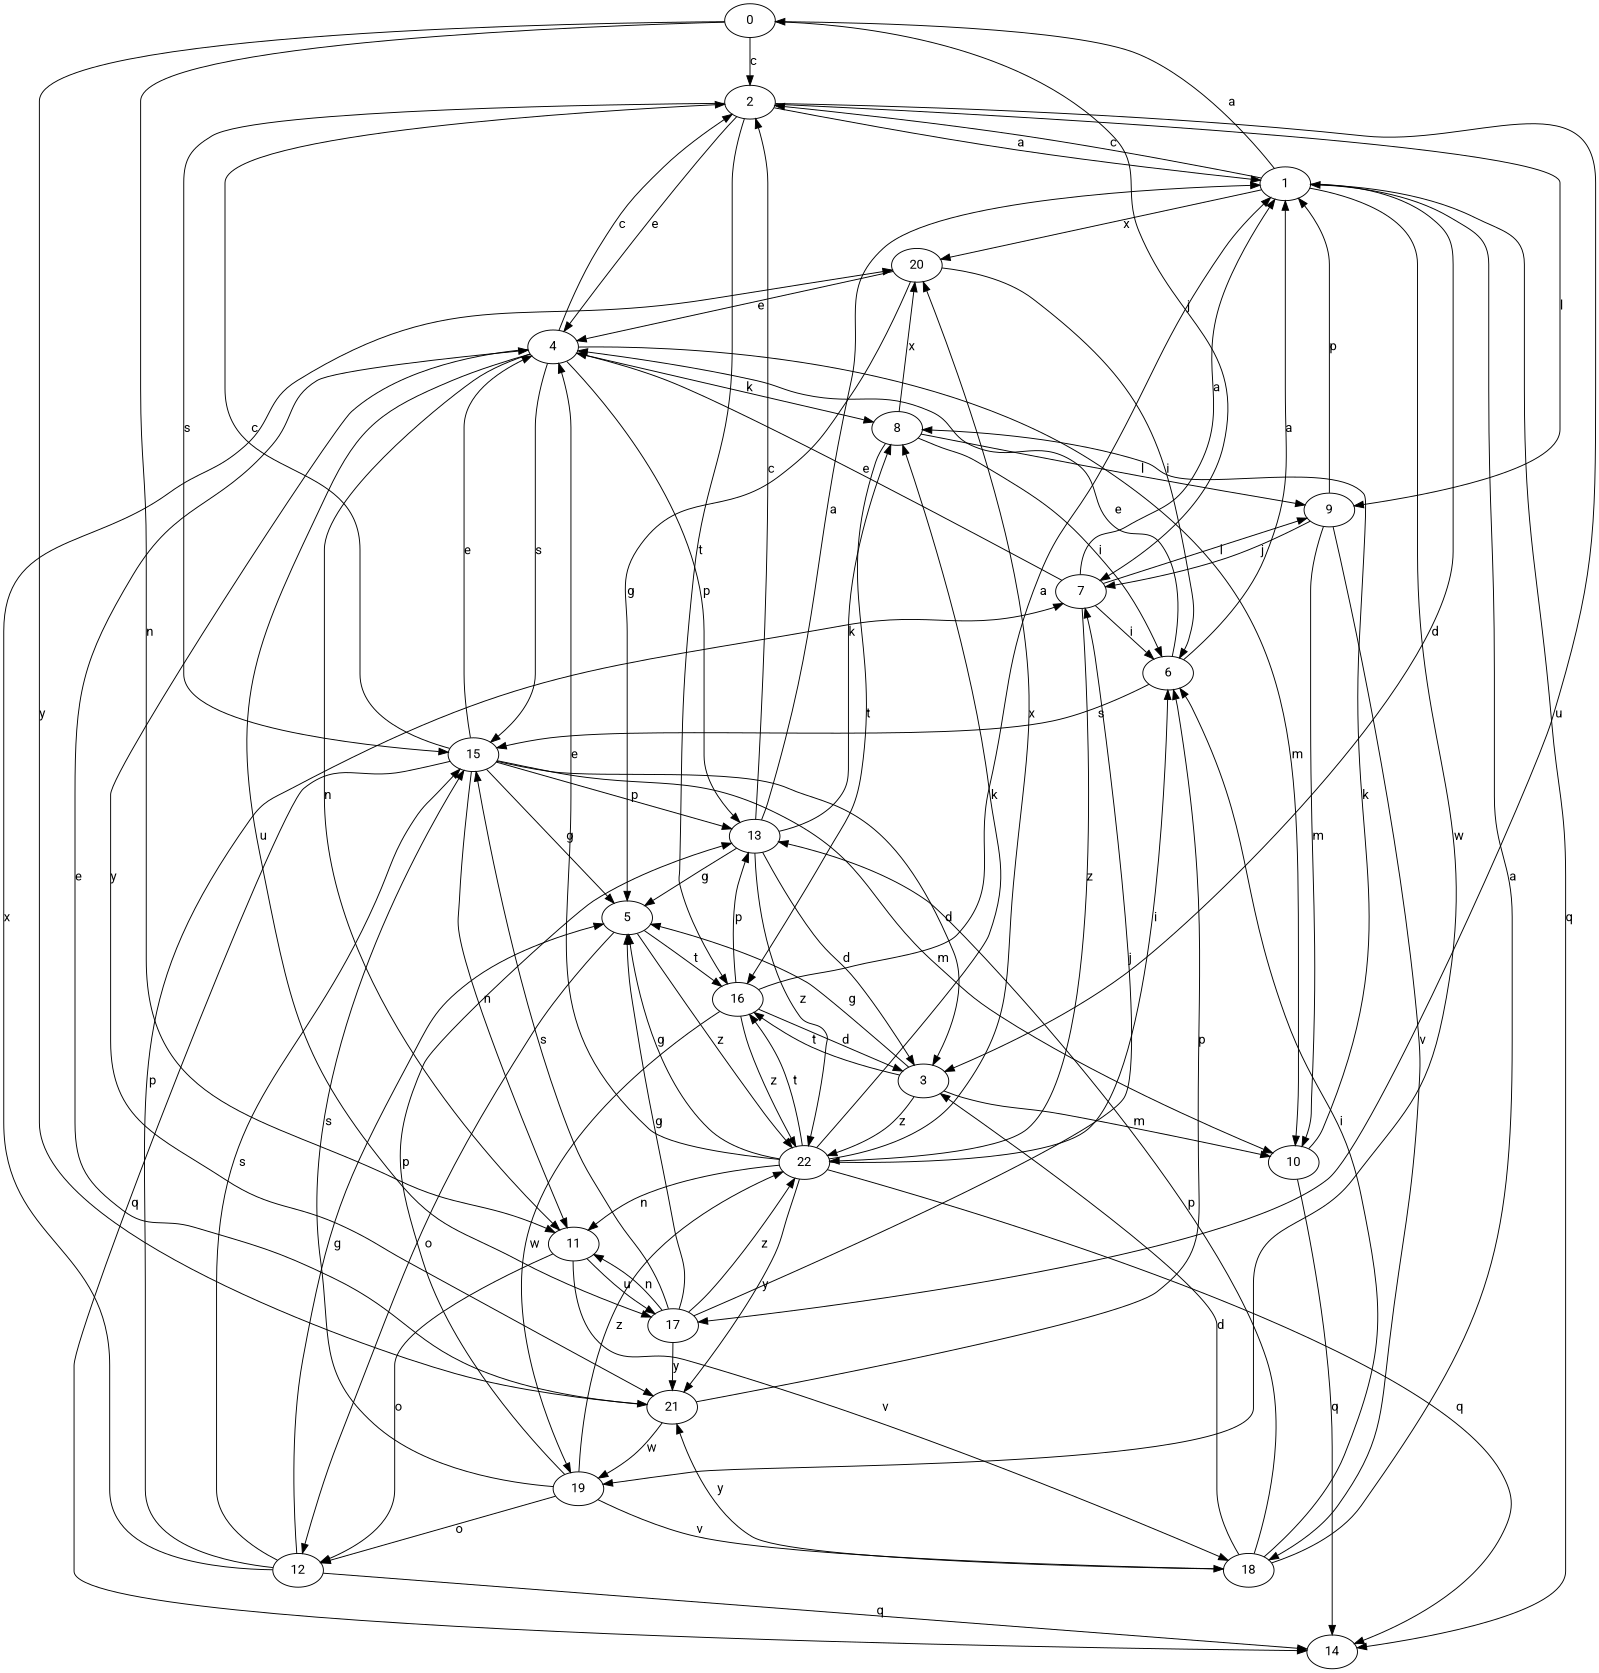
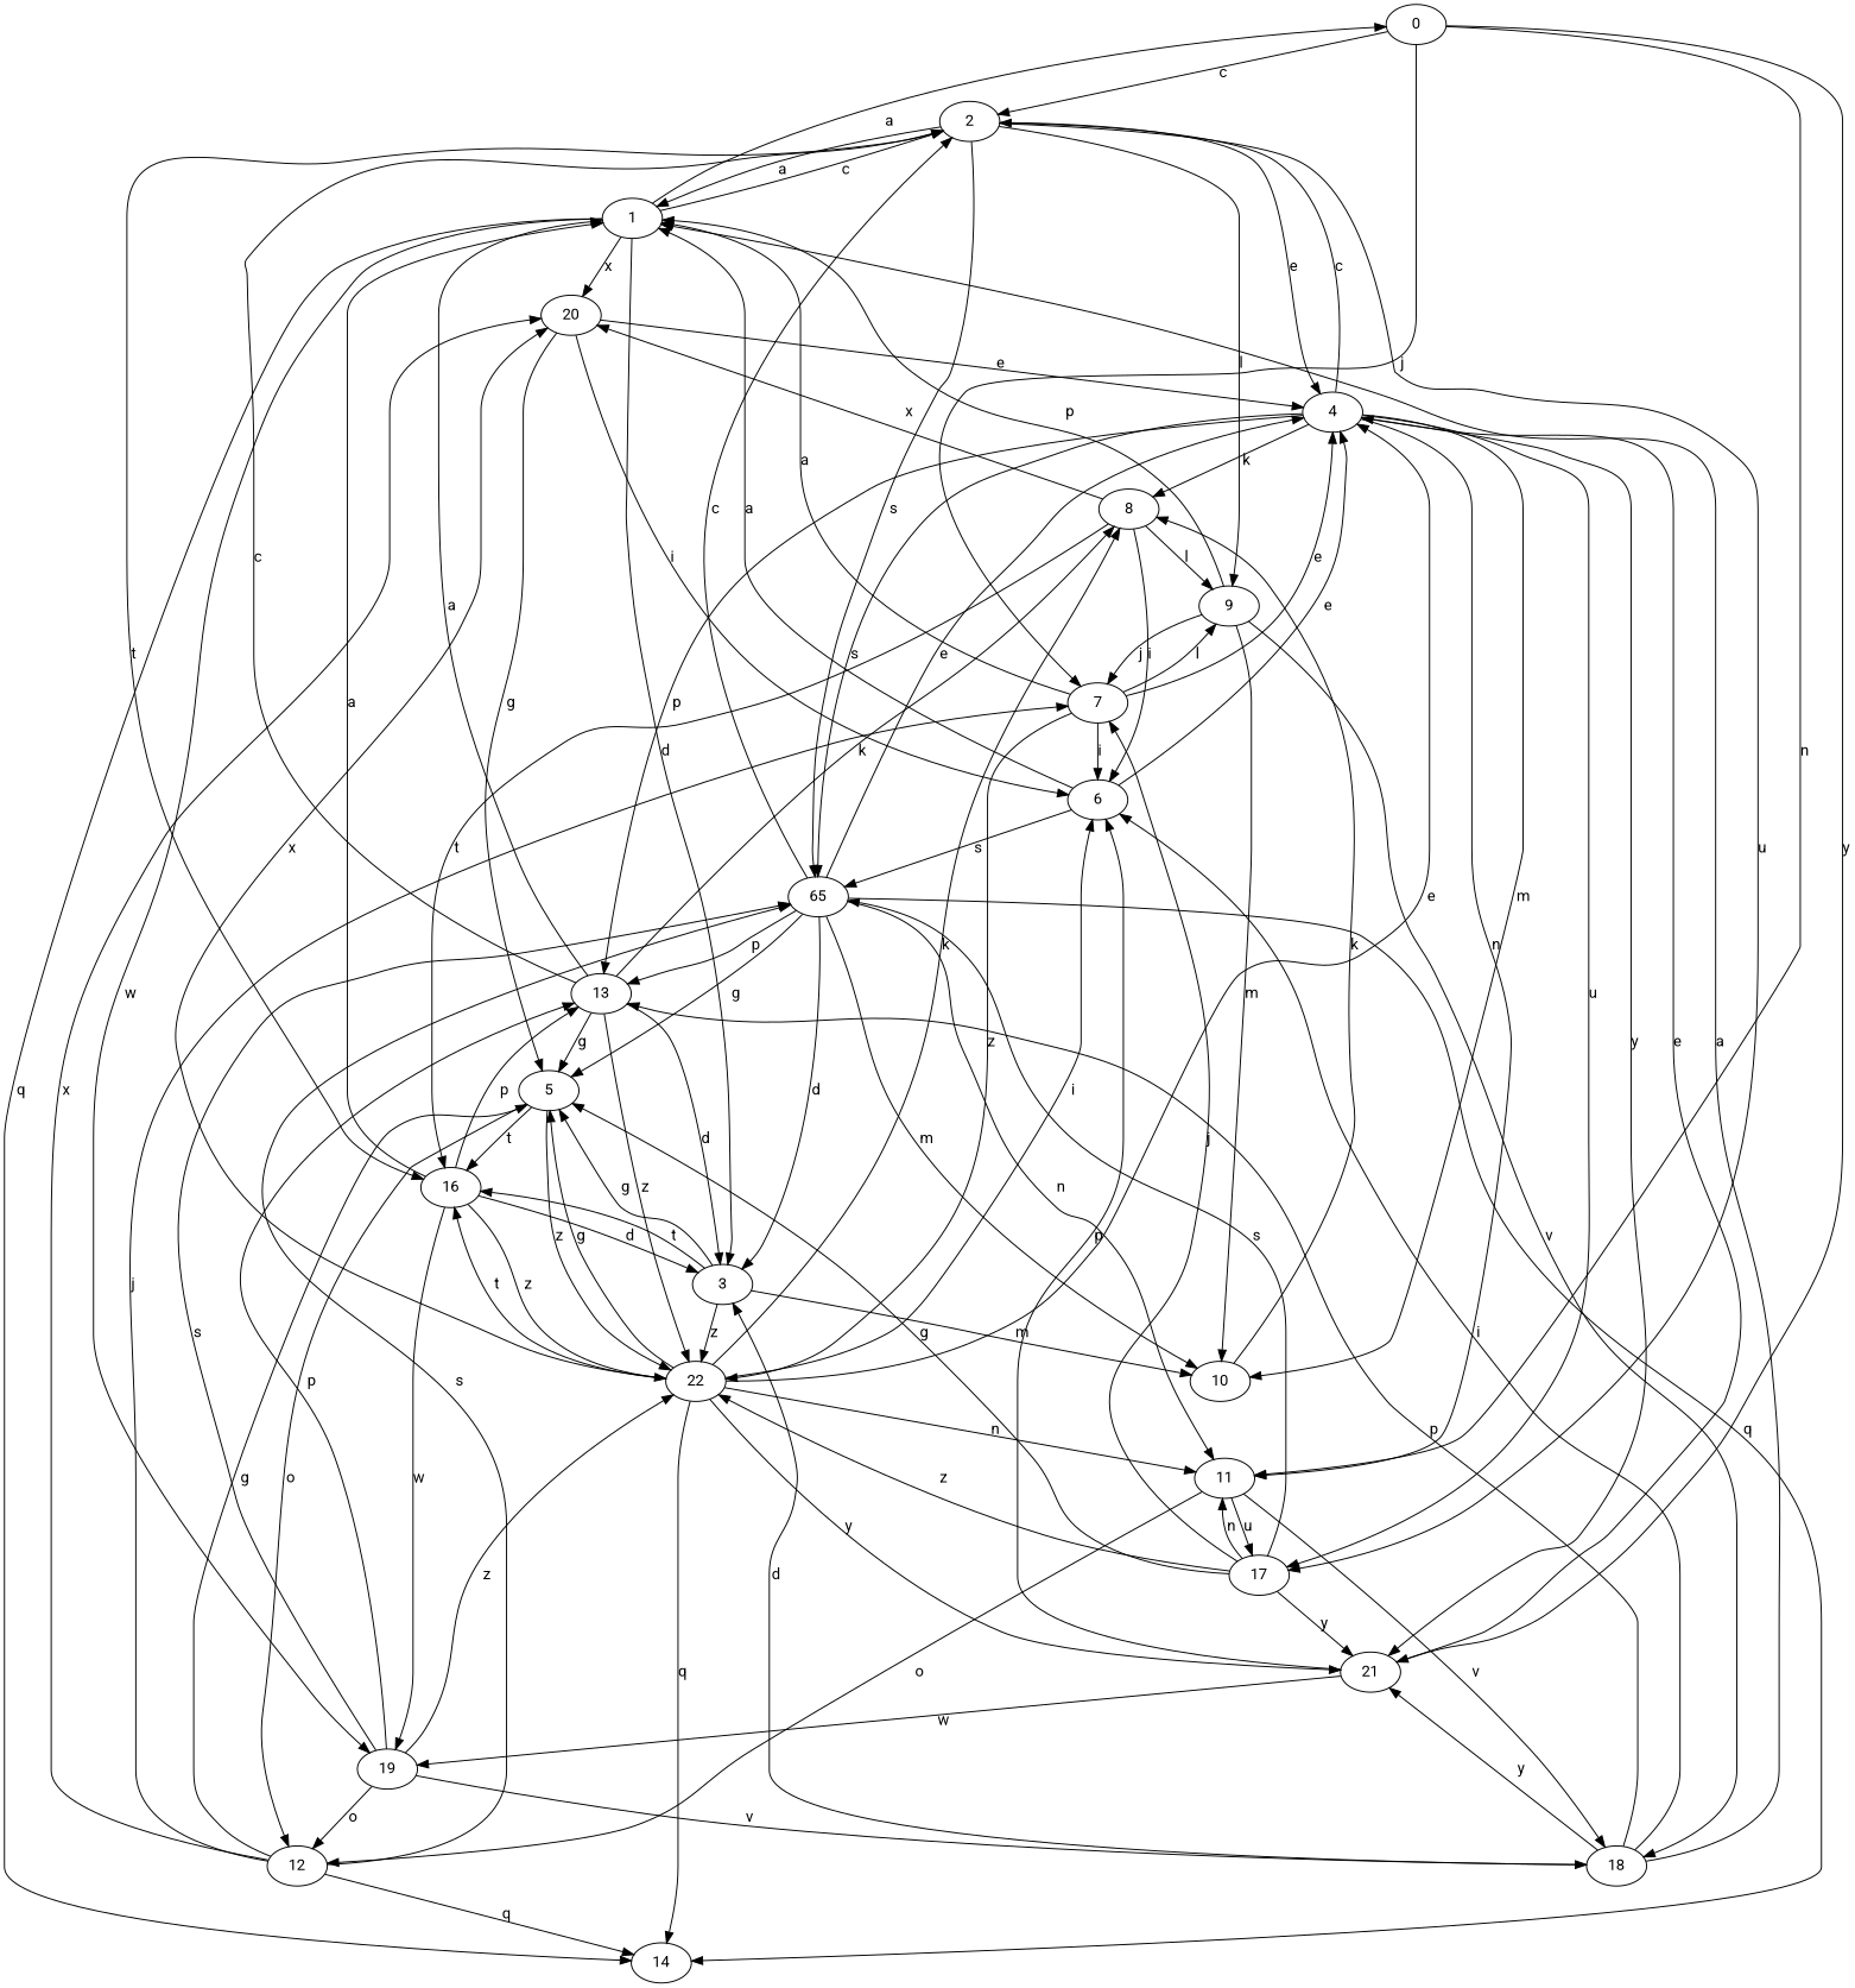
  strict digraph {
    fontname=Roboto
    node [fontname=Roboto]
    edge [fontname=Roboto]
    0
    2
    7
    11
    21
    1
    4
    9
-   15
+   15 [label=65]
    16
    17
    22
    6
    12
    18
    19
    3
    14
    20
    5
    10
    13
    8
    0 -> 2 [label=c]
    0 -> 7 [label=j]
    0 -> 11 [label=n]
    0 -> 21 [label=y]
    2 -> 1 [label=a]
    2 -> 4 [label=e]
    2 -> 9 [label=l]
    2 -> 15 [label=s]
    2 -> 16 [label=t]
    2 -> 17 [label=u]
    7 -> 1 [label=a]
    7 -> 4 [label=e]
    7 -> 9 [label=l]
    7 -> 22 [label=z]
    7 -> 6 [label=i]
    11 -> 17 [label=u]
    11 -> 12 [label=o]
    11 -> 18 [label=v]
    21 -> 4 [label=e]
    21 -> 6 [label=p]
    21 -> 19 [label=w]
    1 -> 0 [label=a]
    1 -> 2 [label=c]
    1 -> 19 [label=w]
    1 -> 3 [label=d]
    1 -> 14 [label=q]
    1 -> 20 [label=x]
    4 -> 2 [label=c]
    4 -> 11 [label=n]
    4 -> 21 [label=y]
    4 -> 15 [label=s]
    4 -> 17 [label=u]
    4 -> 10 [label=m]
    4 -> 13 [label=p]
    4 -> 8 [label=k]
    9 -> 7 [label=j]
    9 -> 1 [label=p]
    9 -> 18 [label=v]
    9 -> 10 [label=m]
    15 -> 2 [label=c]
    15 -> 11 [label=n]
    15 -> 4 [label=e]
    15 -> 3 [label=d]
    15 -> 14 [label=q]
    15 -> 5 [label=g]
    15 -> 10 [label=m]
    15 -> 13 [label=p]
    16 -> 1 [label=a]
    16 -> 22 [label=z]
    16 -> 19 [label=w]
    16 -> 3 [label=d]
    16 -> 13 [label=p]
    17 -> 7 [label=j]
    17 -> 11 [label=n]
    17 -> 21 [label=y]
    17 -> 15 [label=s]
    17 -> 22 [label=z]
    17 -> 5 [label=g]
    22 -> 11 [label=n]
    22 -> 21 [label=y]
    22 -> 4 [label=e]
    22 -> 16 [label=t]
    22 -> 6 [label=i]
    22 -> 14 [label=q]
    22 -> 20 [label=x]
    22 -> 5 [label=g]
    22 -> 8 [label=k]
    6 -> 1 [label=a]
    6 -> 4 [label=e]
    6 -> 15 [label=s]
-   12 -> 7 [label=p]
+   12 -> 7 [label=j]
    12 -> 15 [label=s]
    12 -> 14 [label=q]
    12 -> 20 [label=x]
    12 -> 5 [label=g]
    18 -> 21 [label=y]
    18 -> 1 [label=a]
    18 -> 6 [label=i]
    18 -> 3 [label=d]
    18 -> 13 [label=p]
    19 -> 15 [label=s]
    19 -> 22 [label=z]
    19 -> 12 [label=o]
    19 -> 18 [label=v]
    19 -> 13 [label=p]
    3 -> 16 [label=t]
    3 -> 22 [label=z]
    3 -> 5 [label=g]
    3 -> 10 [label=m]
    20 -> 4 [label=e]
    20 -> 6 [label=i]
    20 -> 5 [label=g]
    5 -> 16 [label=t]
    5 -> 22 [label=z]
    5 -> 12 [label=o]
-   10 -> 14 [label=q]
    10 -> 8 [label=k]
    13 -> 2 [label=c]
    13 -> 1 [label=a]
    13 -> 22 [label=z]
    13 -> 3 [label=d]
    13 -> 5 [label=g]
    13 -> 8 [label=k]
    8 -> 9 [label=l]
    8 -> 16 [label=t]
    8 -> 6 [label=i]
    8 -> 20 [label=x]
  }
